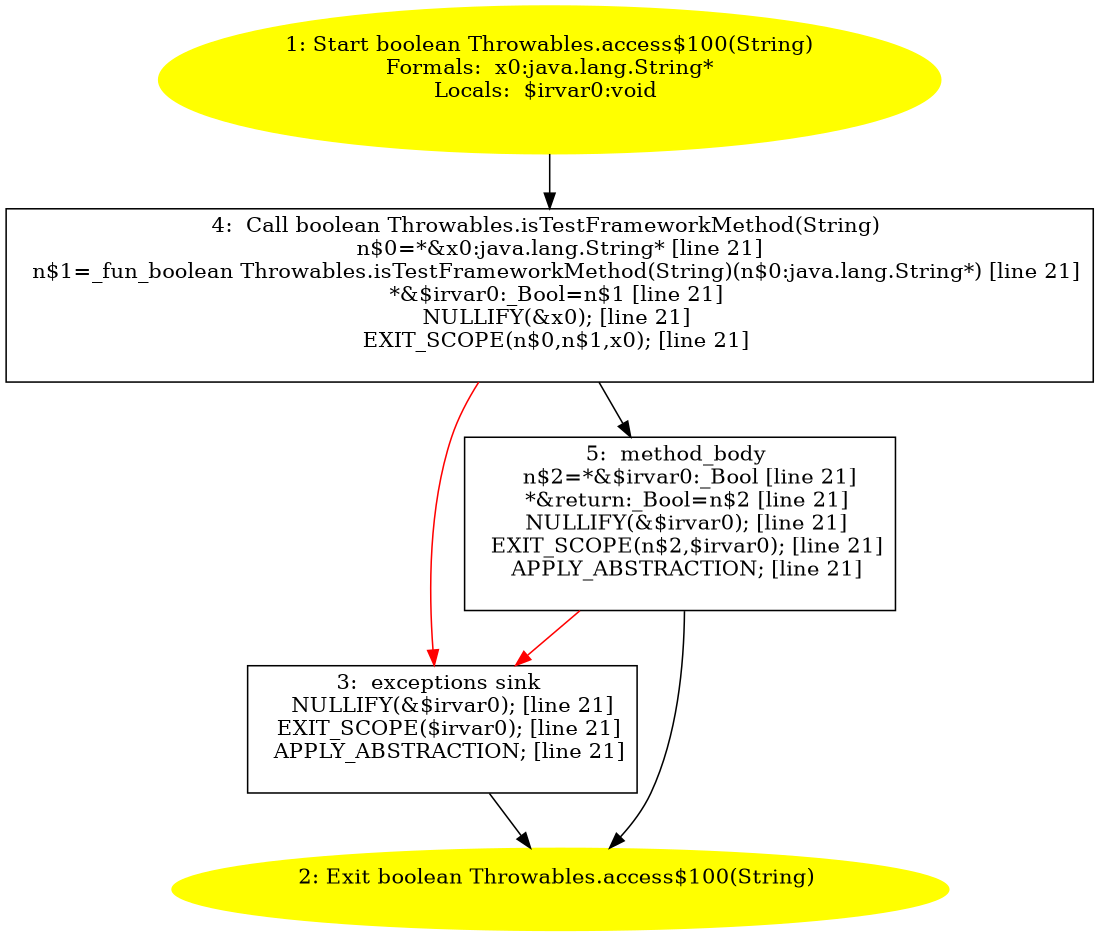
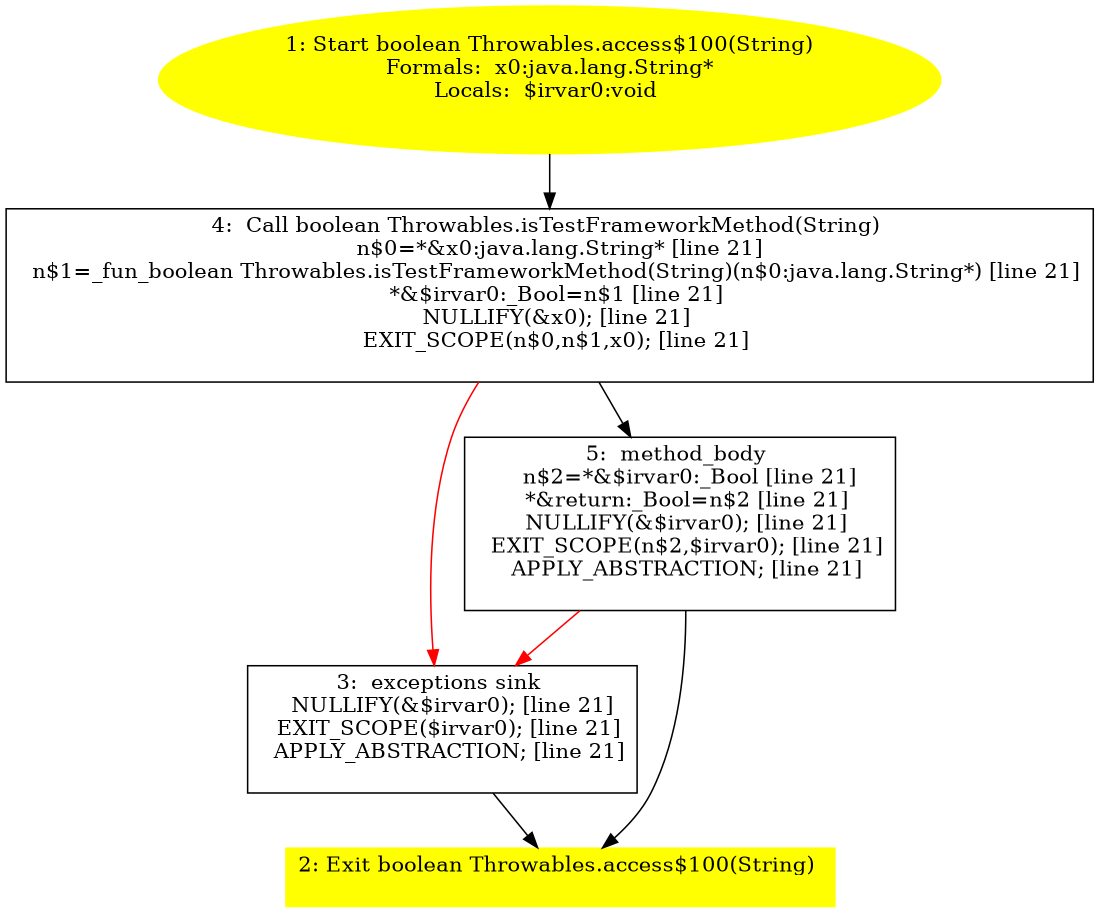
  digraph {
    node [shape=box]
    n1 [color=yellow label="1: Start boolean Throwables.access$100(String)\nFormals:  x0:java.lang.String*\nLocals:  $irvar0:void \n  " style=filled shape=""]
    n2 [label="4:  Call boolean Throwables.isTestFrameworkMethod(String) \n   n$0=*&x0:java.lang.String* [line 21]\n  n$1=_fun_boolean Throwables.isTestFrameworkMethod(String)(n$0:java.lang.String*) [line 21]\n  *&$irvar0:_Bool=n$1 [line 21]\n  NULLIFY(&x0); [line 21]\n  EXIT_SCOPE(n$0,n$1,x0); [line 21]\n "]
    n3 [label="3:  exceptions sink \n   NULLIFY(&$irvar0); [line 21]\n  EXIT_SCOPE($irvar0); [line 21]\n  APPLY_ABSTRACTION; [line 21]\n "]
    n4 [label="5:  method_body \n   n$2=*&$irvar0:_Bool [line 21]\n  *&return:_Bool=n$2 [line 21]\n  NULLIFY(&$irvar0); [line 21]\n  EXIT_SCOPE(n$2,$irvar0); [line 21]\n  APPLY_ABSTRACTION; [line 21]\n "]
-   n5 [color=yellow label="2: Exit boolean Throwables.access$100(String) \n  " style=filled shape=""]
+   n5 [color=yellow label="2: Exit boolean Throwables.access$100(String) \n  " style=filled]
    n1 -> n2
    n2 -> n3 [color=red]
    n2 -> n4
    n3 -> n5
    n4 -> n3 [color=red]
    n4 -> n5
  }
